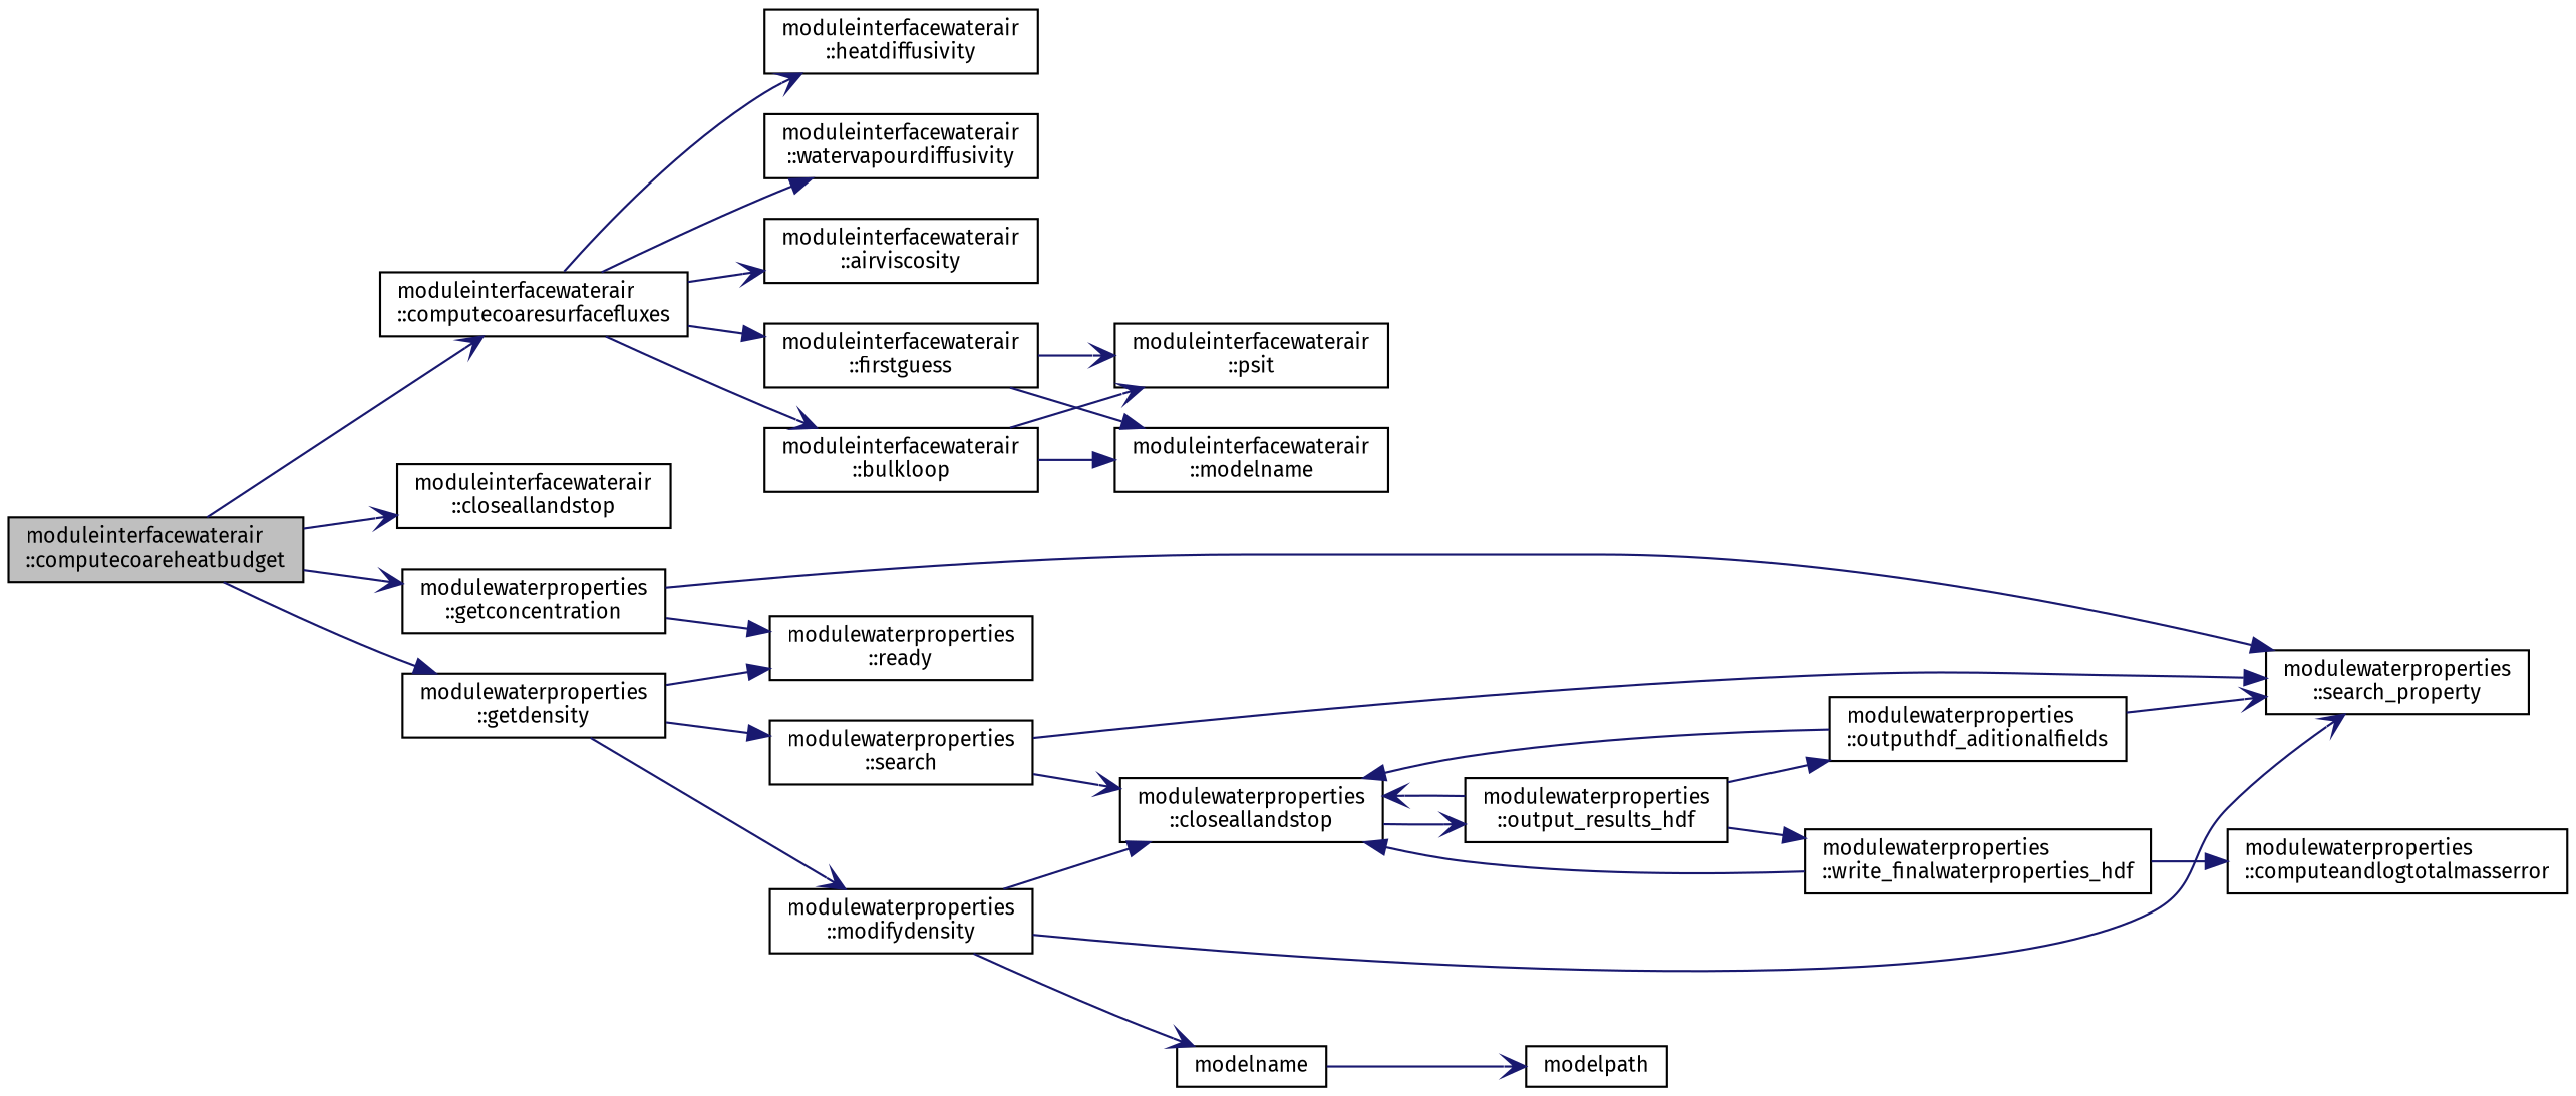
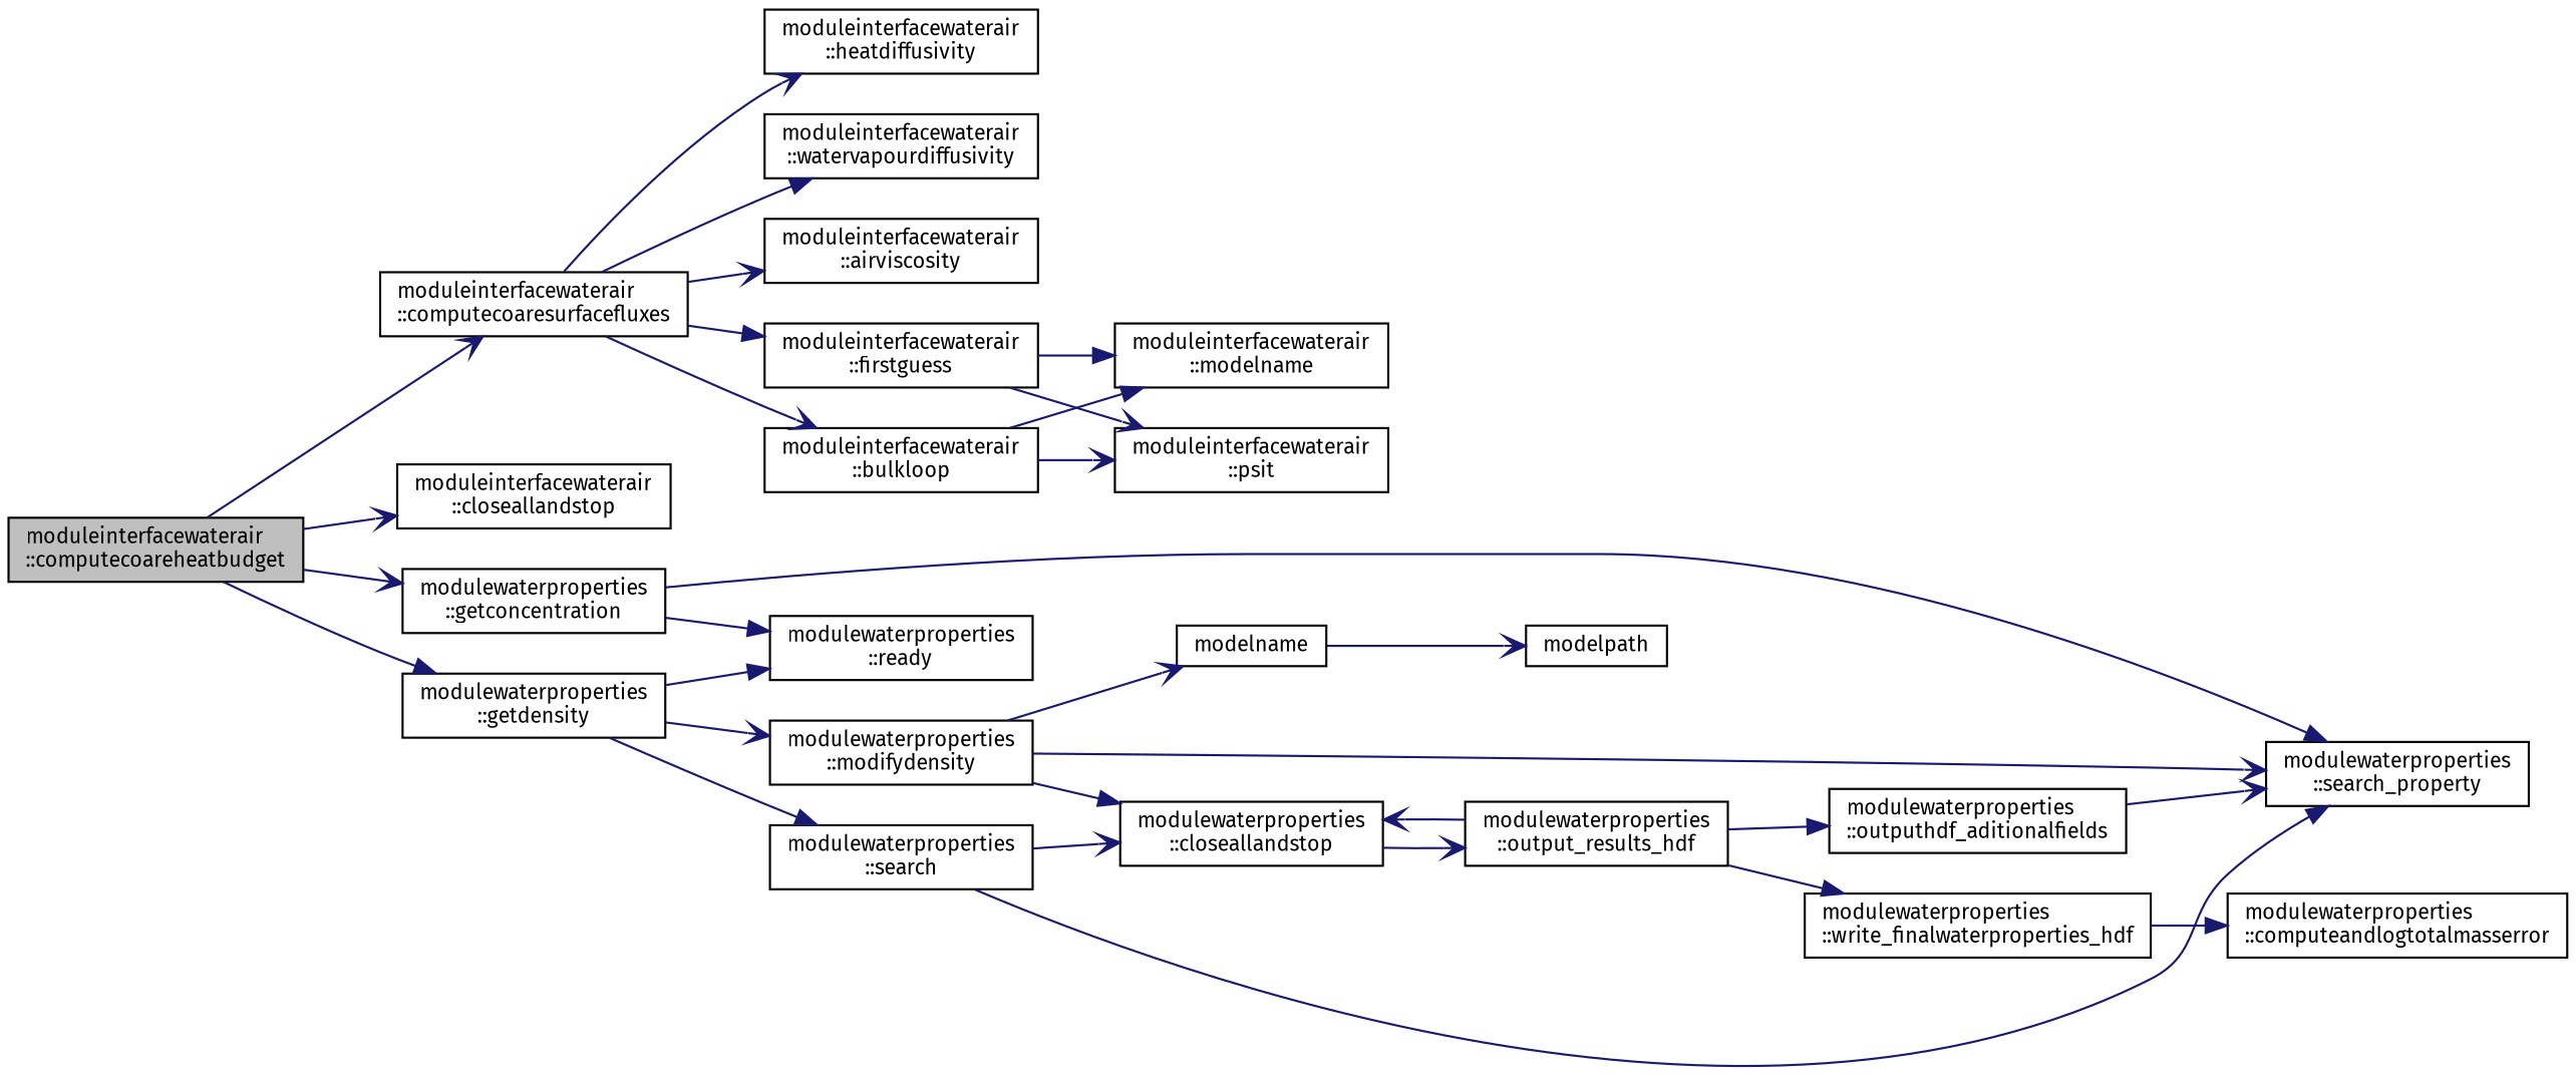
  digraph {
    fontname="Fira Sans"
    rankdir=LR
    node [color=black fillcolor=white fontname="Fira Sans" fontsize=10 shape=record style=filled]
    edge [arrowhead=vee color=midnightblue fontname="Fira Sans" fontsize=10 labelfontname=Helvetica labelfontsize=10 style=solid]
    n1 [fillcolor=grey75 fontcolor=black height=0.2 label="moduleinterfacewaterair\l::computecoareheatbudget" width=0.4]
    n2 [height=0.2 label="moduleinterfacewaterair\l::computecoaresurfacefluxes" width=0.4]
    n3 [height=0.2 label="moduleinterfacewaterair\l::closeallandstop" width=0.4]
    n4 [height=0.2 label="modulewaterproperties\l::getconcentration" width=0.4]
    n5 [height=0.2 label="modulewaterproperties\l::getdensity" width=0.4]
    n6 [height=0.2 label="moduleinterfacewaterair\l::airviscosity" width=0.4]
    n7 [height=0.2 label="moduleinterfacewaterair\l::bulkloop" width=0.4]
    n8 [height=0.2 label="moduleinterfacewaterair\l::firstguess" width=0.4]
    n9 [height=0.2 label="moduleinterfacewaterair\l::heatdiffusivity" width=0.4]
    n10 [height=0.2 label="moduleinterfacewaterair\l::watervapourdiffusivity" width=0.4]
    n11 [height=0.2 label="modulewaterproperties\l::ready" width=0.4]
    n12 [height=0.2 label="modulewaterproperties\l::search_property" width=0.4]
    n13 [height=0.2 label="modulewaterproperties\l::modifydensity" width=0.4]
    n14 [height=0.2 label="modulewaterproperties\l::search" width=0.4]
    n15 [height=0.2 label="moduleinterfacewaterair\l::psit" width=0.4]
    n16 [height=0.2 label="moduleinterfacewaterair\l::modelname" width=0.4]
    n17 [height=0.2 label="modulewaterproperties\l::closeallandstop" width=0.4]
    n18 [height=0.2 label="modulewaterproperties\l::output_results_hdf" width=0.4]
    n19 [height=0.2 label="modulewaterproperties\l::outputhdf_aditionalfields" width=0.4]
    n20 [height=0.2 label="modulewaterproperties\l::write_finalwaterproperties_hdf" width=0.4]
    n21 [height=0.2 label="modulewaterproperties\l::computeandlogtotalmasserror" width=0.4]
    n22 [height=0.2 label=modelname width=0.4]
    n23 [height=0.2 label=modelpath width=0.4]
    n1 -> n2
    n1 -> n3
    n1 -> n4
    n1 -> n5 [arrowhead=normal]
    n2 -> n6
    n2 -> n7
    n2 -> n8 [arrowhead=normal]
    n2 -> n9
    n2 -> n10 [arrowhead=normal]
    n4 -> n11 [arrowhead=normal]
    n4 -> n12 [arrowhead=normal]
    n5 -> n11 [arrowhead=normal]
    n5 -> n13
    n5 -> n14 [arrowhead=normal]
    n7 -> n15
    n7 -> n16 [arrowhead=normal]
    n8 -> n15
    n8 -> n16 [arrowhead=normal]
    n13 -> n12
    n13 -> n17 [arrowhead=normal]
    n13 -> n22
    n14 -> n12 [arrowhead=normal]
    n14 -> n17
    n17 -> n18
    n18 -> n17
    n18 -> n19 [arrowhead=normal]
    n18 -> n20 [arrowhead=normal]
    n19 -> n12
-   n19 -> n17 [arrowhead=normal]
-   n20 -> n17 [arrowhead=normal]
    n20 -> n21 [arrowhead=normal]
    n22 -> n23
  }
